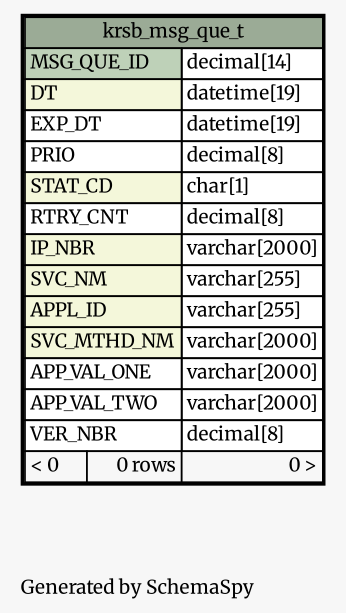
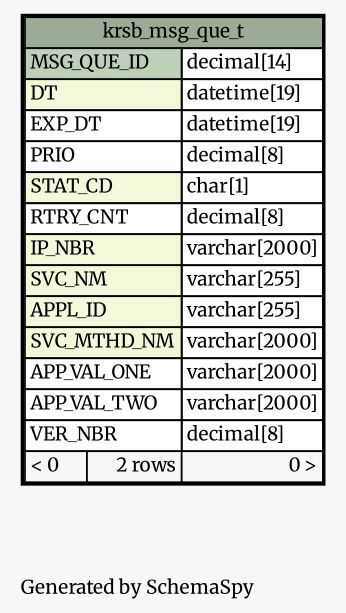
  digraph {
    bgcolor="#f7f7f7"
    fontname=Merriweather
    fontsize=11
    label="\nGenerated by SchemaSpy"
    labeljust=l
    nodesep=0.18
    rankdir=RL
    ranksep=0.46
-   n1 [fontname=Merriweather fontsize=11 label=<     <TABLE BORDER="2" CELLBORDER="1" CELLSPACING="0" BGCOLOR="#ffffff">       <TR><TD COLSPAN="3" BGCOLOR="#9bab96" ALIGN="CENTER">krsb_msg_que_t</TD></TR>       <TR><TD PORT="MSG_QUE_ID" COLSPAN="2" BGCOLOR="#bed1b8" ALIGN="LEFT">MSG_QUE_ID</TD><TD PORT="MSG_QUE_ID.type" ALIGN="LEFT">decimal[14]</TD></TR>       <TR><TD PORT="DT" COLSPAN="2" BGCOLOR="#f4f7da" ALIGN="LEFT">DT</TD><TD PORT="DT.type" ALIGN="LEFT">datetime[19]</TD></TR>       <TR><TD PORT="EXP_DT" COLSPAN="2" ALIGN="LEFT">EXP_DT</TD><TD PORT="EXP_DT.type" ALIGN="LEFT">datetime[19]</TD></TR>       <TR><TD PORT="PRIO" COLSPAN="2" ALIGN="LEFT">PRIO</TD><TD PORT="PRIO.type" ALIGN="LEFT">decimal[8]</TD></TR>       <TR><TD PORT="STAT_CD" COLSPAN="2" BGCOLOR="#f4f7da" ALIGN="LEFT">STAT_CD</TD><TD PORT="STAT_CD.type" ALIGN="LEFT">char[1]</TD></TR>       <TR><TD PORT="RTRY_CNT" COLSPAN="2" ALIGN="LEFT">RTRY_CNT</TD><TD PORT="RTRY_CNT.type" ALIGN="LEFT">decimal[8]</TD></TR>       <TR><TD PORT="IP_NBR" COLSPAN="2" BGCOLOR="#f4f7da" ALIGN="LEFT">IP_NBR</TD><TD PORT="IP_NBR.type" ALIGN="LEFT">varchar[2000]</TD></TR>       <TR><TD PORT="SVC_NM" COLSPAN="2" BGCOLOR="#f4f7da" ALIGN="LEFT">SVC_NM</TD><TD PORT="SVC_NM.type" ALIGN="LEFT">varchar[255]</TD></TR>       <TR><TD PORT="APPL_ID" COLSPAN="2" BGCOLOR="#f4f7da" ALIGN="LEFT">APPL_ID</TD><TD PORT="APPL_ID.type" ALIGN="LEFT">varchar[255]</TD></TR>       <TR><TD PORT="SVC_MTHD_NM" COLSPAN="2" BGCOLOR="#f4f7da" ALIGN="LEFT">SVC_MTHD_NM</TD><TD PORT="SVC_MTHD_NM.type" ALIGN="LEFT">varchar[2000]</TD></TR>       <TR><TD PORT="APP_VAL_ONE" COLSPAN="2" ALIGN="LEFT">APP_VAL_ONE</TD><TD PORT="APP_VAL_ONE.type" ALIGN="LEFT">varchar[2000]</TD></TR>       <TR><TD PORT="APP_VAL_TWO" COLSPAN="2" ALIGN="LEFT">APP_VAL_TWO</TD><TD PORT="APP_VAL_TWO.type" ALIGN="LEFT">varchar[2000]</TD></TR>       <TR><TD PORT="VER_NBR" COLSPAN="2" ALIGN="LEFT">VER_NBR</TD><TD PORT="VER_NBR.type" ALIGN="LEFT">decimal[8]</TD></TR>       <TR><TD ALIGN="LEFT" BGCOLOR="#f7f7f7">&lt; 0</TD><TD ALIGN="RIGHT" BGCOLOR="#f7f7f7">0 rows</TD><TD ALIGN="RIGHT" BGCOLOR="#f7f7f7">0 &gt;</TD></TR>     </TABLE>> shape=plaintext]
+   n1 [fontname=Merriweather fontsize=11 label=<     <TABLE BORDER="2" CELLBORDER="1" CELLSPACING="0" BGCOLOR="#ffffff">       <TR><TD COLSPAN="3" BGCOLOR="#9bab96" ALIGN="CENTER">krsb_msg_que_t</TD></TR>       <TR><TD PORT="MSG_QUE_ID" COLSPAN="2" BGCOLOR="#bed1b8" ALIGN="LEFT">MSG_QUE_ID</TD><TD PORT="MSG_QUE_ID.type" ALIGN="LEFT">decimal[14]</TD></TR>       <TR><TD PORT="DT" COLSPAN="2" BGCOLOR="#f4f7da" ALIGN="LEFT">DT</TD><TD PORT="DT.type" ALIGN="LEFT">datetime[19]</TD></TR>       <TR><TD PORT="EXP_DT" COLSPAN="2" ALIGN="LEFT">EXP_DT</TD><TD PORT="EXP_DT.type" ALIGN="LEFT">datetime[19]</TD></TR>       <TR><TD PORT="PRIO" COLSPAN="2" ALIGN="LEFT">PRIO</TD><TD PORT="PRIO.type" ALIGN="LEFT">decimal[8]</TD></TR>       <TR><TD PORT="STAT_CD" COLSPAN="2" BGCOLOR="#f4f7da" ALIGN="LEFT">STAT_CD</TD><TD PORT="STAT_CD.type" ALIGN="LEFT">char[1]</TD></TR>       <TR><TD PORT="RTRY_CNT" COLSPAN="2" ALIGN="LEFT">RTRY_CNT</TD><TD PORT="RTRY_CNT.type" ALIGN="LEFT">decimal[8]</TD></TR>       <TR><TD PORT="IP_NBR" COLSPAN="2" BGCOLOR="#f4f7da" ALIGN="LEFT">IP_NBR</TD><TD PORT="IP_NBR.type" ALIGN="LEFT">varchar[2000]</TD></TR>       <TR><TD PORT="SVC_NM" COLSPAN="2" BGCOLOR="#f4f7da" ALIGN="LEFT">SVC_NM</TD><TD PORT="SVC_NM.type" ALIGN="LEFT">varchar[255]</TD></TR>       <TR><TD PORT="APPL_ID" COLSPAN="2" BGCOLOR="#f4f7da" ALIGN="LEFT">APPL_ID</TD><TD PORT="APPL_ID.type" ALIGN="LEFT">varchar[255]</TD></TR>       <TR><TD PORT="SVC_MTHD_NM" COLSPAN="2" BGCOLOR="#f4f7da" ALIGN="LEFT">SVC_MTHD_NM</TD><TD PORT="SVC_MTHD_NM.type" ALIGN="LEFT">varchar[2000]</TD></TR>       <TR><TD PORT="APP_VAL_ONE" COLSPAN="2" ALIGN="LEFT">APP_VAL_ONE</TD><TD PORT="APP_VAL_ONE.type" ALIGN="LEFT">varchar[2000]</TD></TR>       <TR><TD PORT="APP_VAL_TWO" COLSPAN="2" ALIGN="LEFT">APP_VAL_TWO</TD><TD PORT="APP_VAL_TWO.type" ALIGN="LEFT">varchar[2000]</TD></TR>       <TR><TD PORT="VER_NBR" COLSPAN="2" ALIGN="LEFT">VER_NBR</TD><TD PORT="VER_NBR.type" ALIGN="LEFT">decimal[8]</TD></TR>       <TR><TD ALIGN="LEFT" BGCOLOR="#f7f7f7">&lt; 0</TD><TD ALIGN="RIGHT" BGCOLOR="#f7f7f7">2 rows</TD><TD ALIGN="RIGHT" BGCOLOR="#f7f7f7">0 &gt;</TD></TR>     </TABLE>> shape=plaintext]
  }
